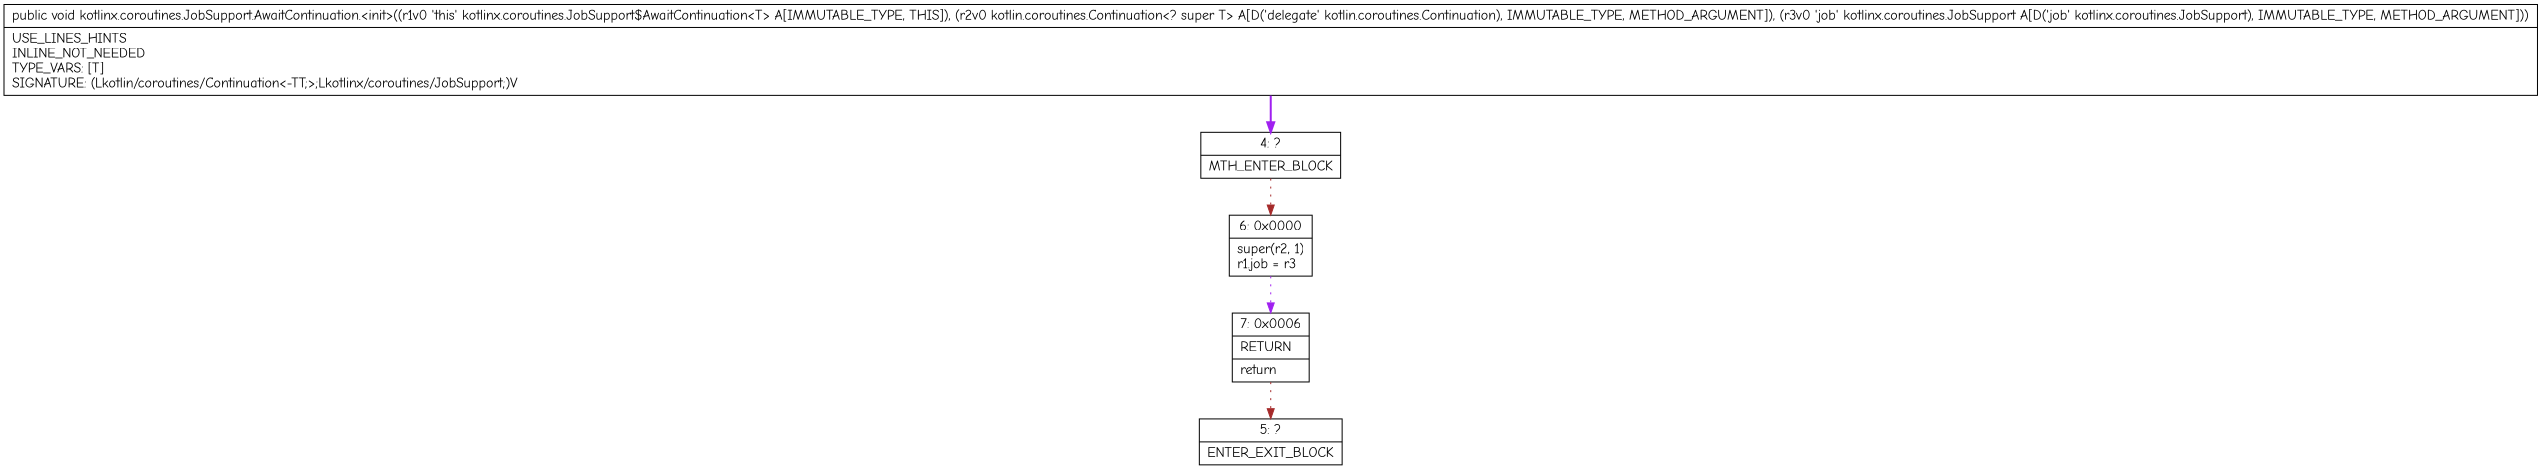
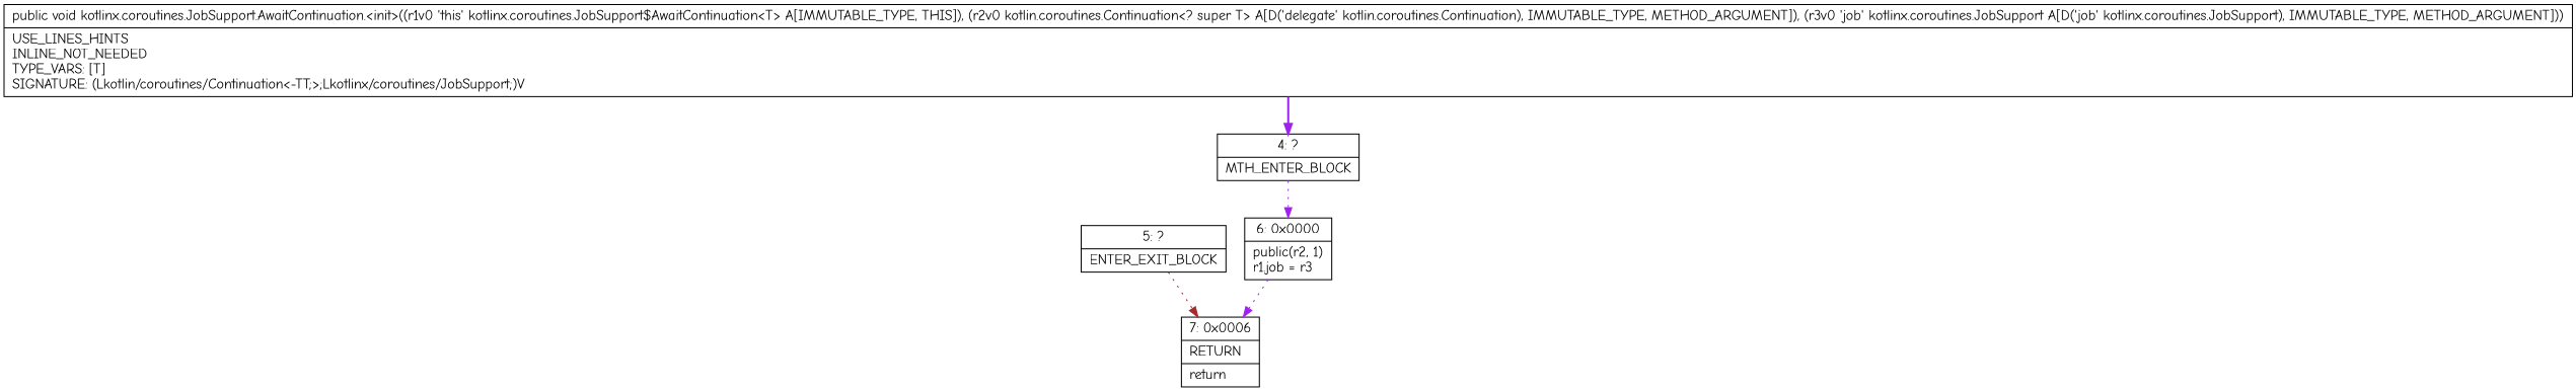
  digraph {
    fontname="Comic Neue"
    node [fontname="Comic Neue" shape=record]
    edge [color=brown fontname="Comic Neue" style=dotted]
    n1 [label="{4\:\ ?|MTH_ENTER_BLOCK\l}"]
-   n2 [label="{6\:\ 0x0000|super(r2, 1)\lr1.job = r3\l}"]
+   n2 [label="{6\:\ 0x0000|public(r2, 1)\lr1.job = r3\l}"]
    n3 [label="{7\:\ 0x0006|RETURN\l|return\l}"]
    n4 [label="{5\:\ ?|ENTER_EXIT_BLOCK\l}"]
    n5 [label="{public void kotlinx.coroutines.JobSupport.AwaitContinuation.\<init\>((r1v0 'this' kotlinx.coroutines.JobSupport$AwaitContinuation\<T\> A[IMMUTABLE_TYPE, THIS]), (r2v0 kotlin.coroutines.Continuation\<? super T\> A[D('delegate' kotlin.coroutines.Continuation), IMMUTABLE_TYPE, METHOD_ARGUMENT]), (r3v0 'job' kotlinx.coroutines.JobSupport A[D('job' kotlinx.coroutines.JobSupport), IMMUTABLE_TYPE, METHOD_ARGUMENT]))  | USE_LINES_HINTS\lINLINE_NOT_NEEDED\lTYPE_VARS: [T]\lSIGNATURE: (Lkotlin\/coroutines\/Continuation\<\-TT;\>;Lkotlinx\/coroutines\/JobSupport;)V\l}"]
-   n1 -> n2
+   n1 -> n2 [color=purple]
    n2 -> n3 [color=purple]
-   n3 -> n4
+   n4 -> n3
    n5 -> n1 [color=purple style=bold]
  }
